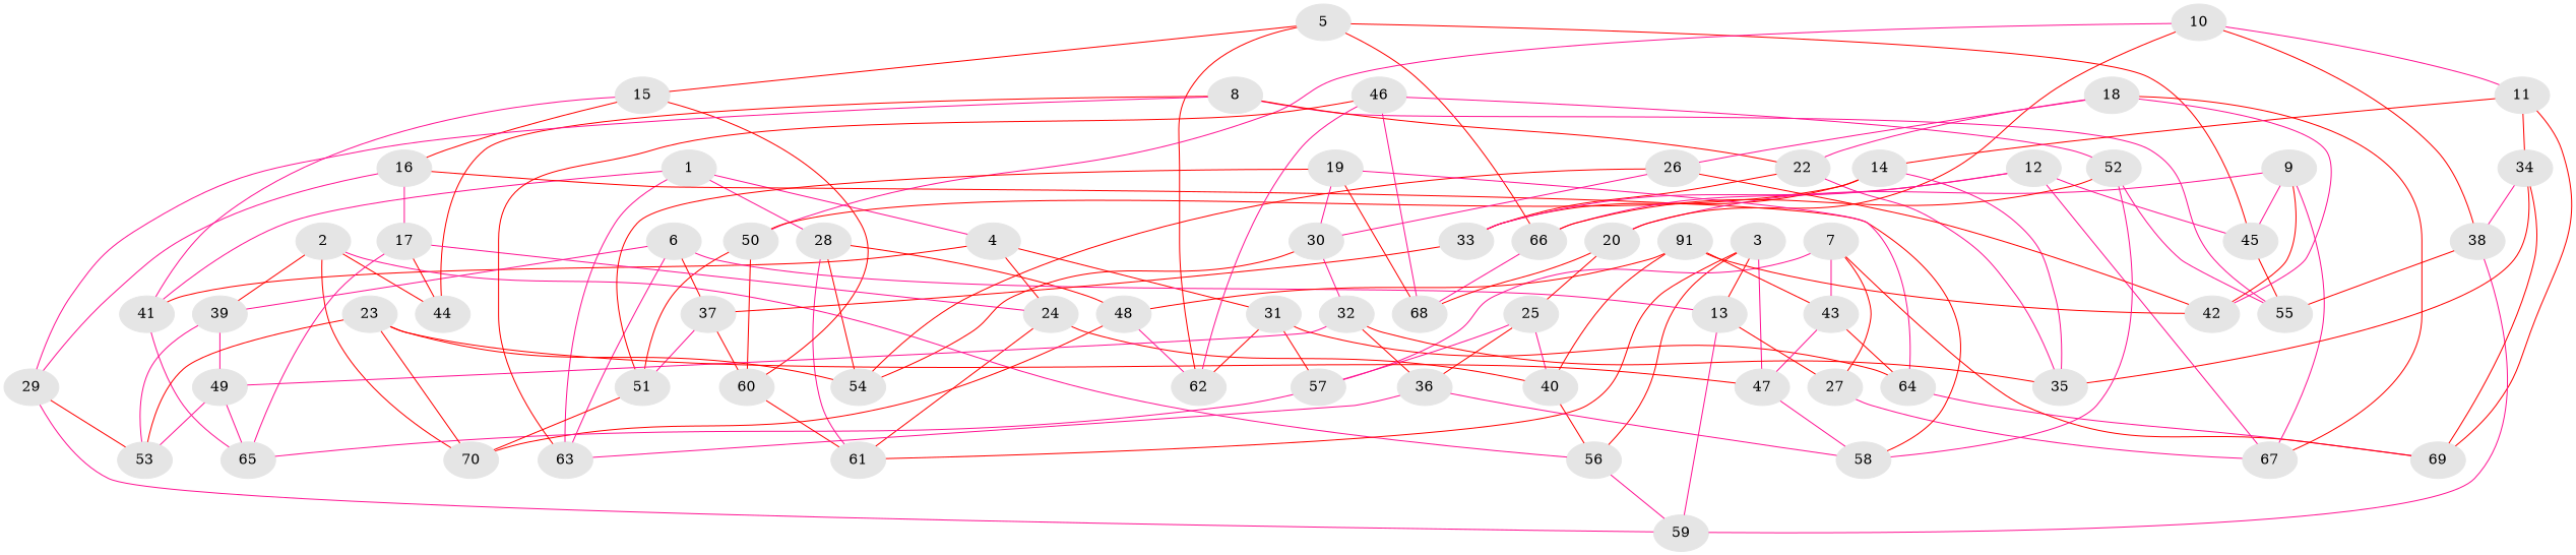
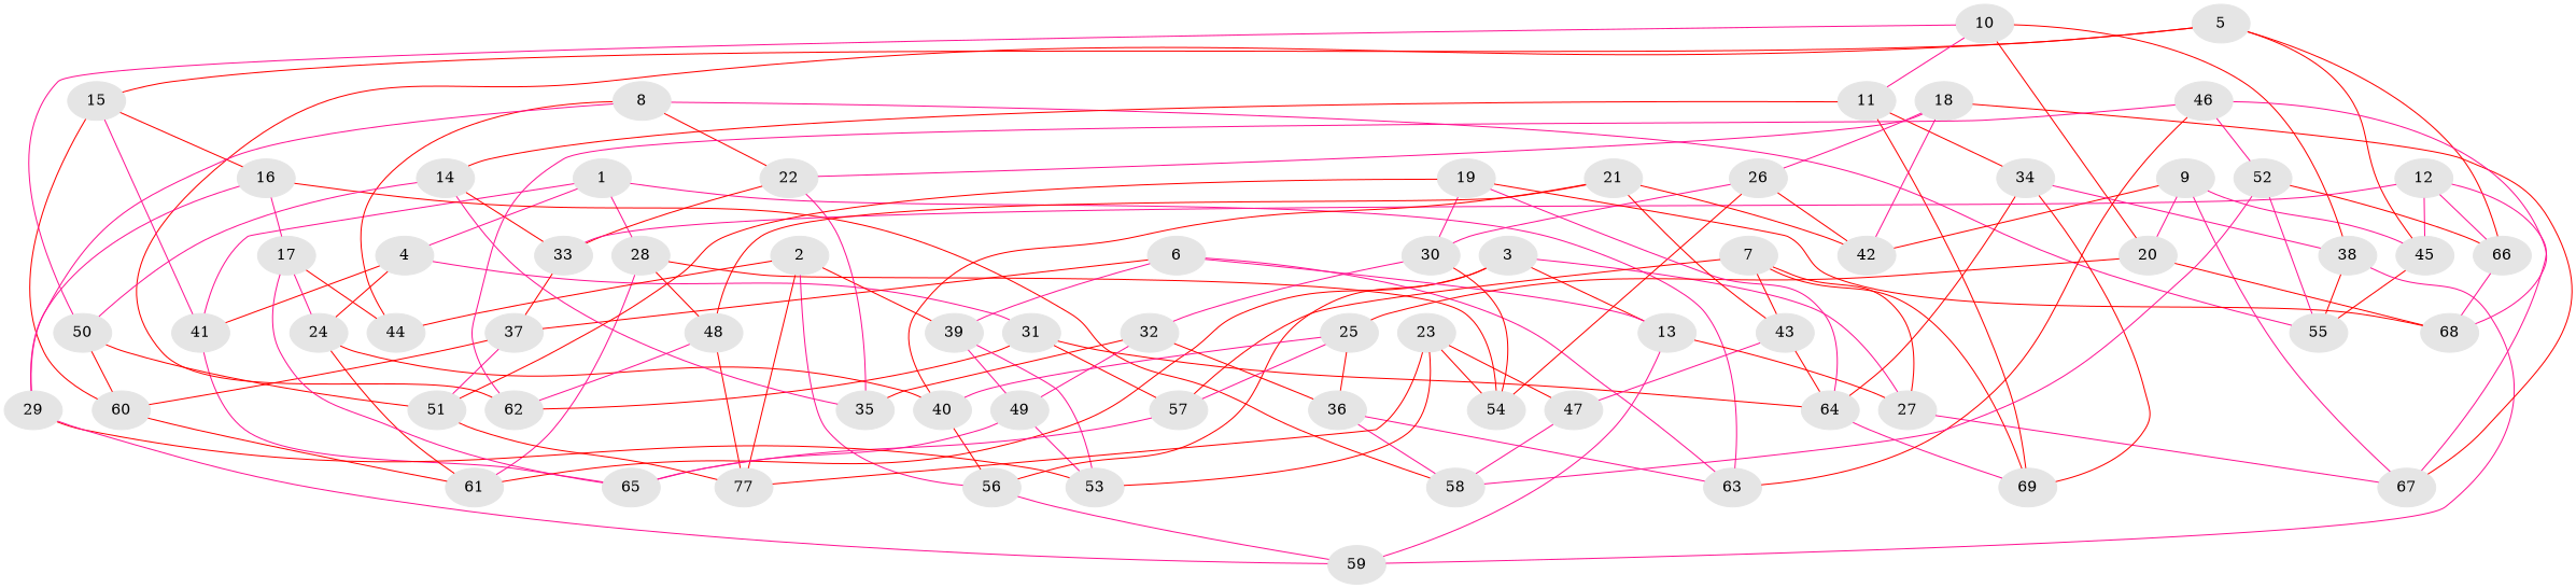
  graph {
    node [color=gray90 style=filled]
    edge [color=red]
    1
    4
    28
    41
    63
    24
    31
    61
    48
    54
    65
    2
    39
    44
    56
-   70
+   70 [label=77]
    53
    49
    59
    3
    13
    27
    67
    40
    62
    57
    64
    5
    15
    45
    66
    16
    60
    55
    68
    6
    37
    51
    7
    43
    69
    47
    8
    22
    29
    33
    35
    9
    20
    42
    25
    10
    11
    38
    50
    14
    34
    12
    17
    58
    18
    26
    30
    19
    32
    36
-   21 [label=91]
+   21
    23
    46
    52
    1 -- 4 [color=deeppink]
    1 -- 28 [color=deeppink]
    1 -- 41 [color=deeppink]
    1 -- 63 [color=deeppink]
    4 -- 41
    4 -- 24
-   4 -- 31
+   4 -- 31 [color=deeppink]
    28 -- 61 [color=deeppink]
    28 -- 48
    28 -- 54
    41 -- 65 [color=deeppink]
    24 -- 61
    24 -- 40
    31 -- 62
    31 -- 57
    31 -- 64
    48 -- 70
    48 -- 62 [color=deeppink]
    2 -- 39
    2 -- 44
    2 -- 56 [color=deeppink]
    2 -- 70
    39 -- 53 [color=deeppink]
    39 -- 49 [color=deeppink]
    56 -- 59 [color=deeppink]
    49 -- 65 [color=deeppink]
    49 -- 53 [color=deeppink]
    3 -- 61
    3 -- 56
    3 -- 13
-   3 -- 47 [color=deeppink]
+   3 -- 27 [color=deeppink]
    13 -- 59 [color=deeppink]
    13 -- 27
    27 -- 67 [color=deeppink]
    40 -- 56
    57 -- 65 [color=deeppink]
    64 -- 69 [color=deeppink]
    5 -- 62
    5 -- 15
    5 -- 45
    5 -- 66
    15 -- 41 [color=deeppink]
    15 -- 16
    15 -- 60
    45 -- 55
    66 -- 68 [color=deeppink]
    16 -- 29 [color=deeppink]
    16 -- 17 [color=deeppink]
    16 -- 58
    60 -- 61
    6 -- 63 [color=deeppink]
    6 -- 39 [color=deeppink]
    6 -- 13 [color=deeppink]
    6 -- 37
    37 -- 60
    37 -- 51 [color=deeppink]
    51 -- 70
    7 -- 27
-   7 -- 57 [color=deeppink]
-   7 -- 43 [color=deeppink]
+   7 -- 57
+   7 -- 43
    7 -- 69
    43 -- 64
    43 -- 47 [color=deeppink]
    47 -- 58 [color=deeppink]
    8 -- 44
    8 -- 55 [color=deeppink]
    8 -- 22
    8 -- 29 [color=deeppink]
    22 -- 33
    22 -- 35 [color=deeppink]
    29 -- 53
    29 -- 59 [color=deeppink]
    33 -- 37
    9 -- 67 [color=deeppink]
    9 -- 45 [color=deeppink]
    9 -- 20 [color=deeppink]
    9 -- 42
    20 -- 68
    20 -- 25
    25 -- 40 [color=deeppink]
    25 -- 57 [color=deeppink]
    25 -- 36
    10 -- 20
    10 -- 11 [color=deeppink]
    10 -- 38
    10 -- 50 [color=deeppink]
    11 -- 69
    11 -- 14
    11 -- 34
    38 -- 59 [color=deeppink]
    38 -- 55
    50 -- 60
    50 -- 51
    14 -- 33
    14 -- 35 [color=deeppink]
-   14 -- 50
+   14 -- 50 [color=deeppink]
    34 -- 69
-   34 -- 35
+   34 -- 64
    34 -- 38 [color=deeppink]
    12 -- 67 [color=deeppink]
    12 -- 45 [color=deeppink]
    12 -- 66 [color=deeppink]
    12 -- 33 [color=deeppink]
    17 -- 24 [color=deeppink]
    17 -- 65 [color=deeppink]
    17 -- 44
    18 -- 67
    18 -- 22 [color=deeppink]
    18 -- 42 [color=deeppink]
    18 -- 26 [color=deeppink]
    26 -- 54
    26 -- 42
    26 -- 30 [color=deeppink]
    30 -- 54
    30 -- 32 [color=deeppink]
    19 -- 64 [color=deeppink]
    19 -- 68
    19 -- 51
    19 -- 30 [color=deeppink]
    32 -- 49 [color=deeppink]
    32 -- 35
    32 -- 36
    36 -- 63 [color=deeppink]
    36 -- 58 [color=deeppink]
    21 -- 48
    21 -- 40
    21 -- 43
    21 -- 42
    23 -- 54
    23 -- 70
    23 -- 53
    23 -- 47
    46 -- 63
    46 -- 62 [color=deeppink]
    46 -- 68 [color=deeppink]
    46 -- 52 [color=deeppink]
    52 -- 66
    52 -- 55 [color=deeppink]
    52 -- 58 [color=deeppink]
  }
